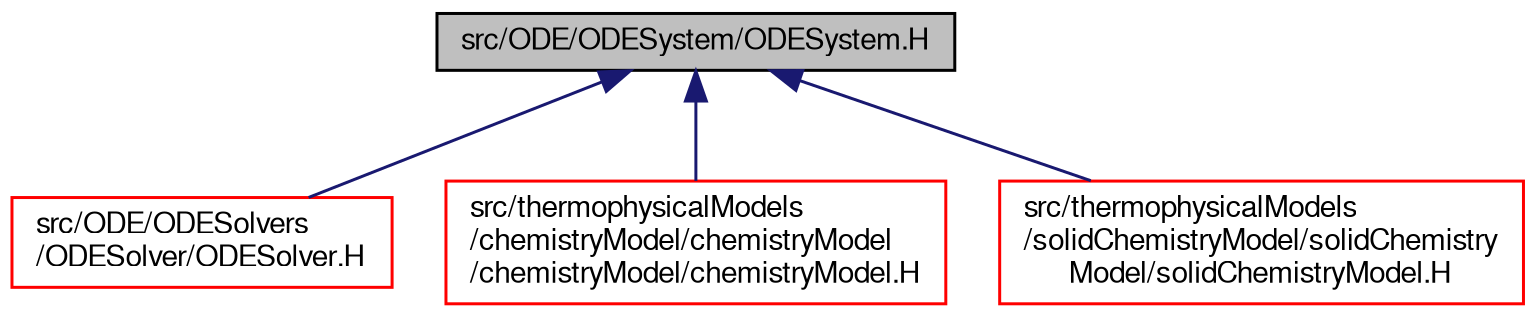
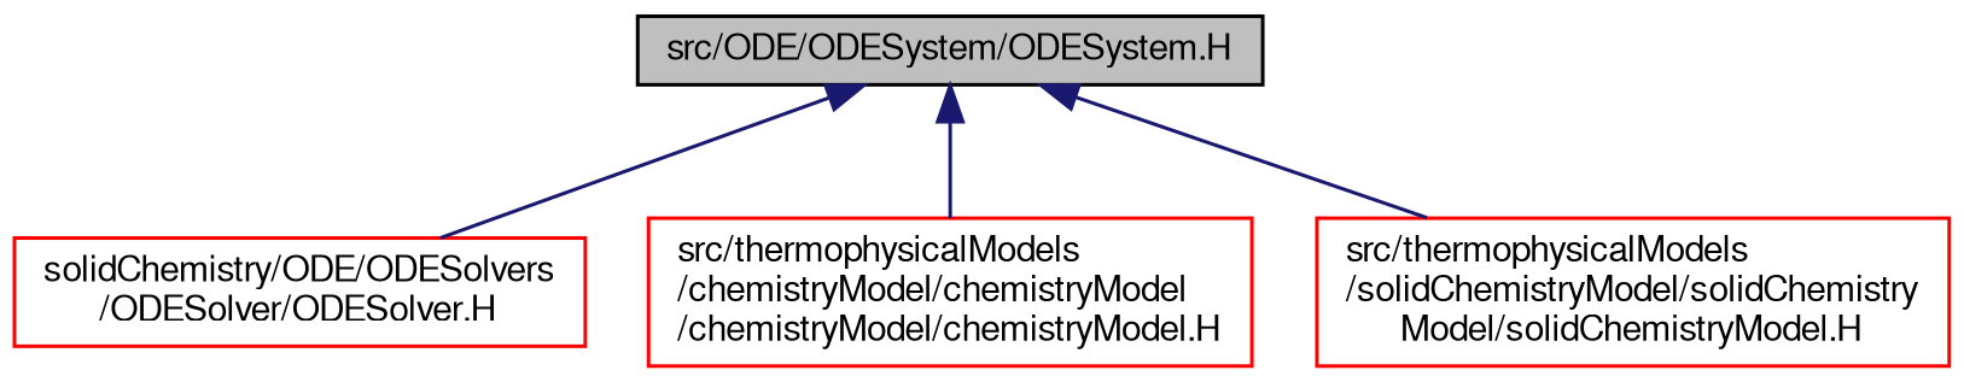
  digraph {
    node [color=red fontname=FreeSans fontsize=10 shape=record]
    edge [color=midnightblue dir=back fontname=FreeSans fontsize=10 labelfontname=FreeSans labelfontsize=10 style=solid]
    n1 [color=black fillcolor=grey75 fontcolor=black height=0.2 label="src/ODE/ODESystem/ODESystem.H" style=filled width=0.4]
-   n2 [height=0.2 label="src/ODE/ODESolvers\l/ODESolver/ODESolver.H" width=0.4]
+   n2 [height=0.2 label="solidChemistry/ODE/ODESolvers\l/ODESolver/ODESolver.H" width=0.4]
    n3 [height=0.2 label="src/thermophysicalModels\l/chemistryModel/chemistryModel\l/chemistryModel/chemistryModel.H" width=0.4]
    n4 [height=0.2 label="src/thermophysicalModels\l/solidChemistryModel/solidChemistry\lModel/solidChemistryModel.H" width=0.4]
    n1 -> n2
    n1 -> n3
    n1 -> n4
  }
